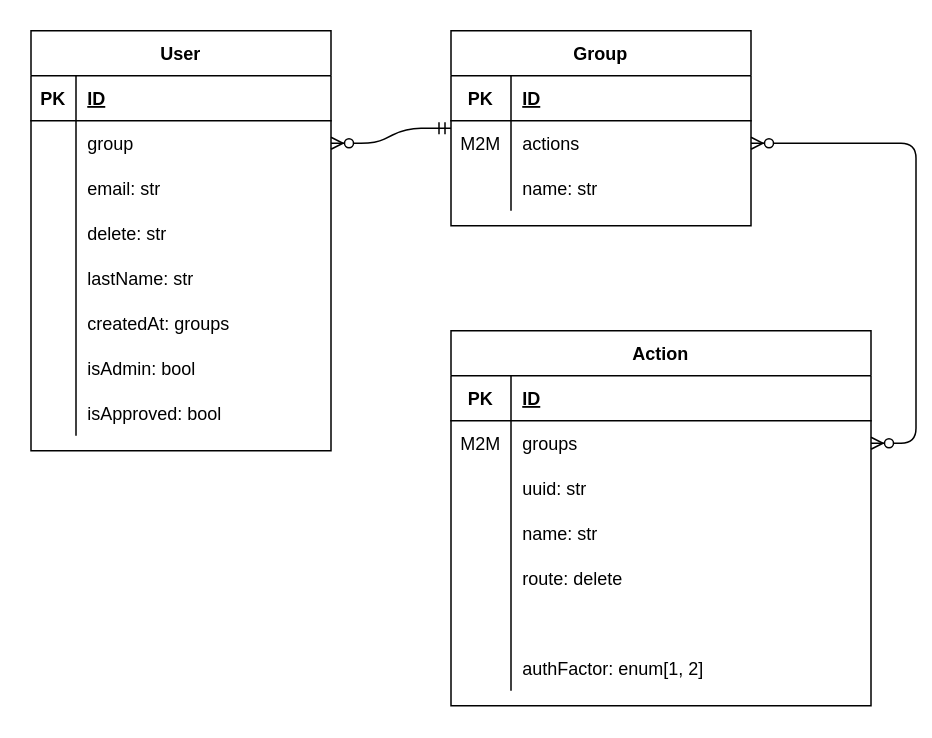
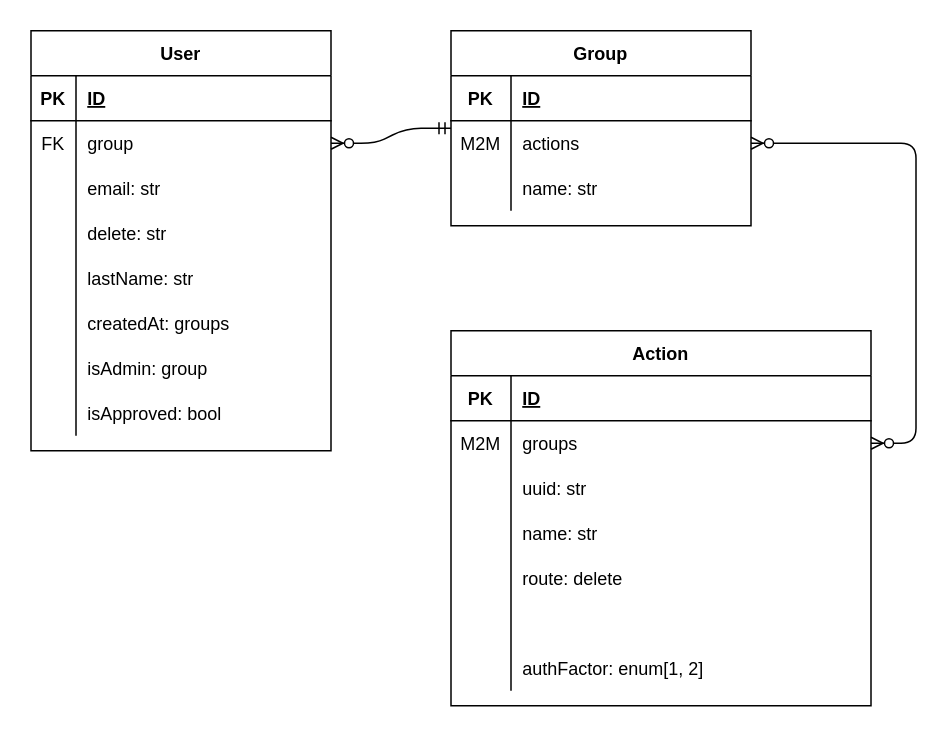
  <mxCell id="0" />
  <mxCell id="1" parent="0" />
  <mxCell id="2" value="User" style="shape=table;startSize=30;container=1;collapsible=1;childLayout=tableLayout;fixedRows=1;rowLines=0;fontStyle=1;align=center;resizeLast=1;" parent="1" vertex="1"><mxGeometry x="20" y="20" width="200" height="280" as="geometry" /></mxCell>
  <mxCell id="3" value="" style="shape=partialRectangle;collapsible=0;dropTarget=0;pointerEvents=0;fillColor=none;top=0;left=0;bottom=1;right=0;points=[[0,0.5],[1,0.5]];portConstraint=eastwest;" parent="2" vertex="1"><mxGeometry y="30" width="200" height="30" as="geometry" /></mxCell>
  <mxCell id="4" value="PK" style="shape=partialRectangle;connectable=0;fillColor=none;top=0;left=0;bottom=0;right=0;fontStyle=1;overflow=hidden;" parent="3" vertex="1"><mxGeometry width="30" height="30" as="geometry" /></mxCell>
  <mxCell id="5" value="ID" style="shape=partialRectangle;connectable=0;fillColor=none;top=0;left=0;bottom=0;right=0;align=left;spacingLeft=6;fontStyle=5;overflow=hidden;" parent="3" vertex="1"><mxGeometry x="30" width="170" height="30" as="geometry" /></mxCell>
  <mxCell id="6" value="" style="shape=partialRectangle;collapsible=0;dropTarget=0;pointerEvents=0;fillColor=none;top=0;left=0;bottom=0;right=0;points=[[0,0.5],[1,0.5]];portConstraint=eastwest;" parent="2" vertex="1"><mxGeometry y="60" width="200" height="30" as="geometry" /></mxCell>
+ <mxCell id="7" value="FK" style="shape=partialRectangle;connectable=0;fillColor=none;top=0;left=0;bottom=0;right=0;editable=1;overflow=hidden;" parent="6" vertex="1"><mxGeometry width="30" height="30" as="geometry" /></mxCell>
  <mxCell id="8" value="group" style="shape=partialRectangle;connectable=0;fillColor=none;top=0;left=0;bottom=0;right=0;align=left;spacingLeft=6;overflow=hidden;" parent="6" vertex="1"><mxGeometry x="30" width="170" height="30" as="geometry" /></mxCell>
  <mxCell id="9" value="" style="shape=partialRectangle;collapsible=0;dropTarget=0;pointerEvents=0;fillColor=none;top=0;left=0;bottom=0;right=0;points=[[0,0.5],[1,0.5]];portConstraint=eastwest;" parent="2" vertex="1"><mxGeometry y="90" width="200" height="30" as="geometry" /></mxCell>
  <mxCell id="10" value="" style="shape=partialRectangle;connectable=0;fillColor=none;top=0;left=0;bottom=0;right=0;editable=1;overflow=hidden;" parent="9" vertex="1"><mxGeometry width="30" height="30" as="geometry" /></mxCell>
  <mxCell id="11" value="email: str" style="shape=partialRectangle;connectable=0;fillColor=none;top=0;left=0;bottom=0;right=0;align=left;spacingLeft=6;overflow=hidden;" parent="9" vertex="1"><mxGeometry x="30" width="170" height="30" as="geometry" /></mxCell>
  <mxCell id="12" value="" style="shape=partialRectangle;collapsible=0;dropTarget=0;pointerEvents=0;fillColor=none;top=0;left=0;bottom=0;right=0;points=[[0,0.5],[1,0.5]];portConstraint=eastwest;" parent="2" vertex="1"><mxGeometry y="120" width="200" height="30" as="geometry" /></mxCell>
  <mxCell id="13" value="" style="shape=partialRectangle;connectable=0;fillColor=none;top=0;left=0;bottom=0;right=0;editable=1;overflow=hidden;" parent="12" vertex="1"><mxGeometry width="30" height="30" as="geometry" /></mxCell>
  <mxCell id="14" value="delete: str" style="shape=partialRectangle;connectable=0;fillColor=none;top=0;left=0;bottom=0;right=0;align=left;spacingLeft=6;overflow=hidden;" parent="12" vertex="1"><mxGeometry x="30" width="170" height="30" as="geometry" /></mxCell>
  <mxCell id="15" value="" style="shape=partialRectangle;collapsible=0;dropTarget=0;pointerEvents=0;fillColor=none;top=0;left=0;bottom=0;right=0;points=[[0,0.5],[1,0.5]];portConstraint=eastwest;" parent="2" vertex="1"><mxGeometry y="150" width="200" height="30" as="geometry" /></mxCell>
  <mxCell id="16" value="" style="shape=partialRectangle;connectable=0;fillColor=none;top=0;left=0;bottom=0;right=0;editable=1;overflow=hidden;" parent="15" vertex="1"><mxGeometry width="30" height="30" as="geometry" /></mxCell>
  <mxCell id="17" value="lastName: str" style="shape=partialRectangle;connectable=0;fillColor=none;top=0;left=0;bottom=0;right=0;align=left;spacingLeft=6;overflow=hidden;" parent="15" vertex="1"><mxGeometry x="30" width="170" height="30" as="geometry" /></mxCell>
  <mxCell id="18" value="" style="shape=partialRectangle;collapsible=0;dropTarget=0;pointerEvents=0;fillColor=none;top=0;left=0;bottom=0;right=0;points=[[0,0.5],[1,0.5]];portConstraint=eastwest;" parent="2" vertex="1"><mxGeometry y="180" width="200" height="30" as="geometry" /></mxCell>
  <mxCell id="19" value="" style="shape=partialRectangle;connectable=0;fillColor=none;top=0;left=0;bottom=0;right=0;editable=1;overflow=hidden;" parent="18" vertex="1"><mxGeometry width="30" height="30" as="geometry" /></mxCell>
  <mxCell id="20" value="createdAt: groups" style="shape=partialRectangle;connectable=0;fillColor=none;top=0;left=0;bottom=0;right=0;align=left;spacingLeft=6;overflow=hidden;" parent="18" vertex="1"><mxGeometry x="30" width="170" height="30" as="geometry" /></mxCell>
  <mxCell id="21" value="" style="shape=partialRectangle;collapsible=0;dropTarget=0;pointerEvents=0;fillColor=none;top=0;left=0;bottom=0;right=0;points=[[0,0.5],[1,0.5]];portConstraint=eastwest;" parent="2" vertex="1"><mxGeometry y="210" width="200" height="30" as="geometry" /></mxCell>
  <mxCell id="22" value="" style="shape=partialRectangle;connectable=0;fillColor=none;top=0;left=0;bottom=0;right=0;editable=1;overflow=hidden;" parent="21" vertex="1"><mxGeometry width="30" height="30" as="geometry" /></mxCell>
- <mxCell id="23" value="isAdmin: bool" style="shape=partialRectangle;connectable=0;fillColor=none;top=0;left=0;bottom=0;right=0;align=left;spacingLeft=6;overflow=hidden;" parent="21" vertex="1"><mxGeometry x="30" width="170" height="30" as="geometry" /></mxCell>
+ <mxCell id="23" value="isAdmin: group" style="shape=partialRectangle;connectable=0;fillColor=none;top=0;left=0;bottom=0;right=0;align=left;spacingLeft=6;overflow=hidden;" parent="21" vertex="1"><mxGeometry x="30" width="170" height="30" as="geometry" /></mxCell>
  <mxCell id="24" value="" style="shape=partialRectangle;collapsible=0;dropTarget=0;pointerEvents=0;fillColor=none;top=0;left=0;bottom=0;right=0;points=[[0,0.5],[1,0.5]];portConstraint=eastwest;" parent="2" vertex="1"><mxGeometry y="240" width="200" height="30" as="geometry" /></mxCell>
  <mxCell id="25" value="" style="shape=partialRectangle;connectable=0;fillColor=none;top=0;left=0;bottom=0;right=0;editable=1;overflow=hidden;" parent="24" vertex="1"><mxGeometry width="30" height="30" as="geometry" /></mxCell>
  <mxCell id="26" value="isApproved: bool" style="shape=partialRectangle;connectable=0;fillColor=none;top=0;left=0;bottom=0;right=0;align=left;spacingLeft=6;overflow=hidden;" parent="24" vertex="1"><mxGeometry x="30" width="170" height="30" as="geometry" /></mxCell>
  <mxCell id="27" value="Group" style="shape=table;startSize=30;container=1;collapsible=1;childLayout=tableLayout;fixedRows=1;rowLines=0;fontStyle=1;align=center;resizeLast=1;" parent="1" vertex="1"><mxGeometry x="300" y="20" width="200" height="130" as="geometry" /></mxCell>
  <mxCell id="28" value="" style="shape=partialRectangle;collapsible=0;dropTarget=0;pointerEvents=0;fillColor=none;top=0;left=0;bottom=1;right=0;points=[[0,0.5],[1,0.5]];portConstraint=eastwest;" parent="27" vertex="1"><mxGeometry y="30" width="200" height="30" as="geometry" /></mxCell>
  <mxCell id="29" value="PK" style="shape=partialRectangle;connectable=0;fillColor=none;top=0;left=0;bottom=0;right=0;fontStyle=1;overflow=hidden;" parent="28" vertex="1"><mxGeometry width="40" height="30" as="geometry" /></mxCell>
  <mxCell id="30" value="ID" style="shape=partialRectangle;connectable=0;fillColor=none;top=0;left=0;bottom=0;right=0;align=left;spacingLeft=6;fontStyle=5;overflow=hidden;" parent="28" vertex="1"><mxGeometry x="40" width="160" height="30" as="geometry" /></mxCell>
  <mxCell id="31" value="" style="shape=partialRectangle;collapsible=0;dropTarget=0;pointerEvents=0;fillColor=none;top=0;left=0;bottom=0;right=0;points=[[0,0.5],[1,0.5]];portConstraint=eastwest;" parent="27" vertex="1"><mxGeometry y="60" width="200" height="30" as="geometry" /></mxCell>
  <mxCell id="32" value="M2M" style="shape=partialRectangle;connectable=0;fillColor=none;top=0;left=0;bottom=0;right=0;editable=1;overflow=hidden;" parent="31" vertex="1"><mxGeometry width="40" height="30" as="geometry" /></mxCell>
  <mxCell id="33" value="actions" style="shape=partialRectangle;connectable=0;fillColor=none;top=0;left=0;bottom=0;right=0;align=left;spacingLeft=6;overflow=hidden;" parent="31" vertex="1"><mxGeometry x="40" width="160" height="30" as="geometry" /></mxCell>
  <mxCell id="34" value="" style="shape=partialRectangle;collapsible=0;dropTarget=0;pointerEvents=0;fillColor=none;top=0;left=0;bottom=0;right=0;points=[[0,0.5],[1,0.5]];portConstraint=eastwest;" parent="27" vertex="1"><mxGeometry y="90" width="200" height="30" as="geometry" /></mxCell>
  <mxCell id="35" value="" style="shape=partialRectangle;connectable=0;fillColor=none;top=0;left=0;bottom=0;right=0;editable=1;overflow=hidden;" parent="34" vertex="1"><mxGeometry width="40" height="30" as="geometry" /></mxCell>
  <mxCell id="36" value="name: str" style="shape=partialRectangle;connectable=0;fillColor=none;top=0;left=0;bottom=0;right=0;align=left;spacingLeft=6;overflow=hidden;" parent="34" vertex="1"><mxGeometry x="40" width="160" height="30" as="geometry" /></mxCell>
  <mxCell id="37" value="" style="edgeStyle=entityRelationEdgeStyle;fontSize=12;html=1;endArrow=ERzeroToMany;startArrow=ERmandOne;" parent="1" source="27" target="6" edge="1"><mxGeometry width="100" height="100" relative="1" as="geometry"><mxPoint x="300" y="350" as="sourcePoint" /><mxPoint x="400" y="250" as="targetPoint" /></mxGeometry></mxCell>
  <mxCell id="38" value="" style="edgeStyle=entityRelationEdgeStyle;fontSize=12;html=1;endArrow=ERzeroToMany;endFill=1;startArrow=ERzeroToMany;" parent="1" source="31" target="43" edge="1"><mxGeometry width="100" height="100" relative="1" as="geometry"><mxPoint x="360" y="350" as="sourcePoint" /><mxPoint x="460" y="250" as="targetPoint" /></mxGeometry></mxCell>
  <mxCell id="39" value="Action" style="shape=table;startSize=30;container=1;collapsible=1;childLayout=tableLayout;fixedRows=1;rowLines=0;fontStyle=1;align=center;resizeLast=1;" parent="1" vertex="1"><mxGeometry x="300" y="220" width="280" height="250" as="geometry" /></mxCell>
  <mxCell id="40" value="" style="shape=partialRectangle;collapsible=0;dropTarget=0;pointerEvents=0;fillColor=none;top=0;left=0;bottom=1;right=0;points=[[0,0.5],[1,0.5]];portConstraint=eastwest;" parent="39" vertex="1"><mxGeometry y="30" width="280" height="30" as="geometry" /></mxCell>
  <mxCell id="41" value="PK" style="shape=partialRectangle;connectable=0;fillColor=none;top=0;left=0;bottom=0;right=0;fontStyle=1;overflow=hidden;" parent="40" vertex="1"><mxGeometry width="40" height="30" as="geometry" /></mxCell>
  <mxCell id="42" value="ID" style="shape=partialRectangle;connectable=0;fillColor=none;top=0;left=0;bottom=0;right=0;align=left;spacingLeft=6;fontStyle=5;overflow=hidden;" parent="40" vertex="1"><mxGeometry x="40" width="240" height="30" as="geometry" /></mxCell>
  <mxCell id="43" value="" style="shape=partialRectangle;collapsible=0;dropTarget=0;pointerEvents=0;fillColor=none;top=0;left=0;bottom=0;right=0;points=[[0,0.5],[1,0.5]];portConstraint=eastwest;" parent="39" vertex="1"><mxGeometry y="60" width="280" height="30" as="geometry" /></mxCell>
  <mxCell id="44" value="M2M" style="shape=partialRectangle;connectable=0;fillColor=none;top=0;left=0;bottom=0;right=0;editable=1;overflow=hidden;" parent="43" vertex="1"><mxGeometry width="40" height="30" as="geometry" /></mxCell>
  <mxCell id="45" value="groups" style="shape=partialRectangle;connectable=0;fillColor=none;top=0;left=0;bottom=0;right=0;align=left;spacingLeft=6;overflow=hidden;" parent="43" vertex="1"><mxGeometry x="40" width="240" height="30" as="geometry" /></mxCell>
  <mxCell id="46" value="" style="shape=partialRectangle;collapsible=0;dropTarget=0;pointerEvents=0;fillColor=none;top=0;left=0;bottom=0;right=0;points=[[0,0.5],[1,0.5]];portConstraint=eastwest;" parent="39" vertex="1"><mxGeometry y="90" width="280" height="30" as="geometry" /></mxCell>
  <mxCell id="47" value="" style="shape=partialRectangle;connectable=0;fillColor=none;top=0;left=0;bottom=0;right=0;editable=1;overflow=hidden;" parent="46" vertex="1"><mxGeometry width="40" height="30" as="geometry" /></mxCell>
  <mxCell id="48" value="uuid: str" style="shape=partialRectangle;connectable=0;fillColor=none;top=0;left=0;bottom=0;right=0;align=left;spacingLeft=6;overflow=hidden;" parent="46" vertex="1"><mxGeometry x="40" width="240" height="30" as="geometry" /></mxCell>
  <mxCell id="49" value="" style="shape=partialRectangle;collapsible=0;dropTarget=0;pointerEvents=0;fillColor=none;top=0;left=0;bottom=0;right=0;points=[[0,0.5],[1,0.5]];portConstraint=eastwest;" parent="39" vertex="1"><mxGeometry y="120" width="280" height="30" as="geometry" /></mxCell>
  <mxCell id="50" value="" style="shape=partialRectangle;connectable=0;fillColor=none;top=0;left=0;bottom=0;right=0;editable=1;overflow=hidden;" parent="49" vertex="1"><mxGeometry width="40" height="30" as="geometry" /></mxCell>
  <mxCell id="51" value="name: str" style="shape=partialRectangle;connectable=0;fillColor=none;top=0;left=0;bottom=0;right=0;align=left;spacingLeft=6;overflow=hidden;" parent="49" vertex="1"><mxGeometry x="40" width="240" height="30" as="geometry" /></mxCell>
  <mxCell id="52" value="" style="shape=partialRectangle;collapsible=0;dropTarget=0;pointerEvents=0;fillColor=none;top=0;left=0;bottom=0;right=0;points=[[0,0.5],[1,0.5]];portConstraint=eastwest;" parent="39" vertex="1"><mxGeometry y="150" width="280" height="30" as="geometry" /></mxCell>
  <mxCell id="53" value="" style="shape=partialRectangle;connectable=0;fillColor=none;top=0;left=0;bottom=0;right=0;editable=1;overflow=hidden;" parent="52" vertex="1"><mxGeometry width="40" height="30" as="geometry" /></mxCell>
  <mxCell id="54" value="route: delete" style="shape=partialRectangle;connectable=0;fillColor=none;top=0;left=0;bottom=0;right=0;align=left;spacingLeft=6;overflow=hidden;" parent="52" vertex="1"><mxGeometry x="40" width="240" height="30" as="geometry" /></mxCell>
  <mxCell id="55" value="" style="shape=partialRectangle;collapsible=0;dropTarget=0;pointerEvents=0;fillColor=none;top=0;left=0;bottom=0;right=0;points=[[0,0.5],[1,0.5]];portConstraint=eastwest;" parent="39" vertex="1"><mxGeometry y="180" width="280" height="30" as="geometry" /></mxCell>
  <mxCell id="56" value="" style="shape=partialRectangle;connectable=0;fillColor=none;top=0;left=0;bottom=0;right=0;editable=1;overflow=hidden;" parent="55" vertex="1"><mxGeometry width="40" height="30" as="geometry" /></mxCell>
  <mxCell id="57" value="" style="shape=partialRectangle;collapsible=0;dropTarget=0;pointerEvents=0;fillColor=none;top=0;left=0;bottom=0;right=0;points=[[0,0.5],[1,0.5]];portConstraint=eastwest;" parent="39" vertex="1"><mxGeometry y="210" width="280" height="30" as="geometry" /></mxCell>
  <mxCell id="58" value="" style="shape=partialRectangle;connectable=0;fillColor=none;top=0;left=0;bottom=0;right=0;editable=1;overflow=hidden;" parent="57" vertex="1"><mxGeometry width="40" height="30" as="geometry" /></mxCell>
  <mxCell id="59" value="authFactor: enum[1, 2]" style="shape=partialRectangle;connectable=0;fillColor=none;top=0;left=0;bottom=0;right=0;align=left;spacingLeft=6;overflow=hidden;" parent="57" vertex="1"><mxGeometry x="40" width="240" height="30" as="geometry" /></mxCell>
